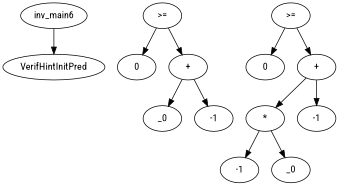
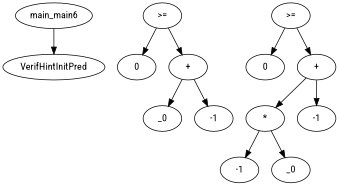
  digraph {
    fontname="Roboto Condensed"
    node [fontname="Roboto Condensed"]
    edge [fontname="Roboto Condensed"]
-   n1 [label=inv_main6]
+   n1 [label=main_main6]
    n2 [label=VerifHintInitPred]
    n3 [label=">="]
    n4 [label=0]
    n5 [label="+"]
    n6 [label=">="]
    n7 [label=0]
    n8 [label="+"]
    n9 [label=_0]
    n10 [label=-1]
    n11 [label="*"]
    n12 [label=-1]
    n13 [label=-1]
    n14 [label=_0]
    n1 -> n2
    n3 -> n4
    n3 -> n5
    n5 -> n9
    n5 -> n10
    n6 -> n7
    n6 -> n8
    n8 -> n11
    n8 -> n12
    n11 -> n13
    n11 -> n14
  }
